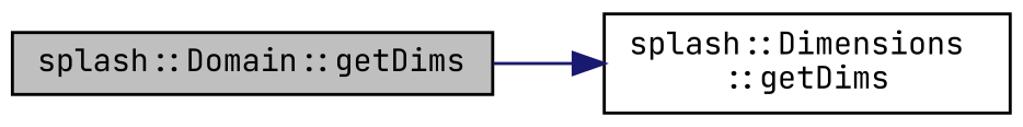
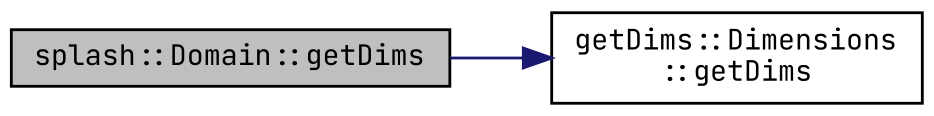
  digraph {
    rankdir=LR
    fontname="JetBrains Mono"
    node [color=black fontname="JetBrains Mono" fontsize=10 shape=record style=filled]
    n1 [fillcolor=grey75 fontcolor=black height=0.2 label="splash::Domain::getDims" width=0.4]
-   n2 [fillcolor=white height=0.2 label="splash::Dimensions\l::getDims" width=0.4]
+   n2 [fillcolor=white height=0.2 label="getDims::Dimensions\l::getDims" width=0.4]
    n1 -> n2 [color=midnightblue fontname="JetBrains Mono" fontsize=10 labelfontname=FreeSans labelfontsize=10 style=solid]
  }
